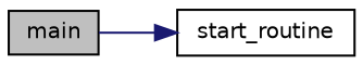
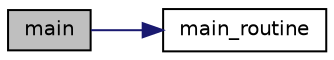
  digraph {
    rankdir=LR
    node [color=black fontname=Helvetica fontsize=10 shape=record style=filled]
    n1 [fillcolor=grey75 fontcolor=black height=0.2 label=main width=0.4]
-   n2 [fillcolor=white height=0.2 label=start_routine width=0.4]
+   n2 [fillcolor=white height=0.2 label=main_routine width=0.4]
    n1 -> n2 [color=midnightblue fontname=Helvetica fontsize=10 labelfontname=Helvetica labelfontsize=10 style=solid]
  }
